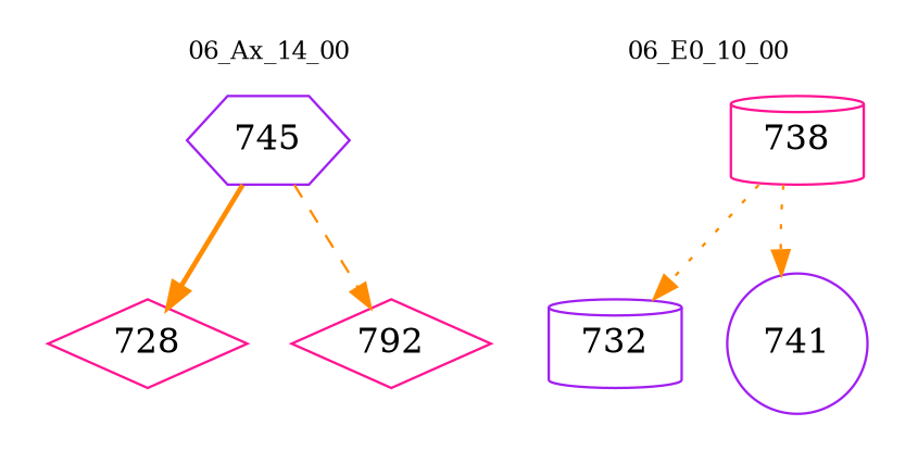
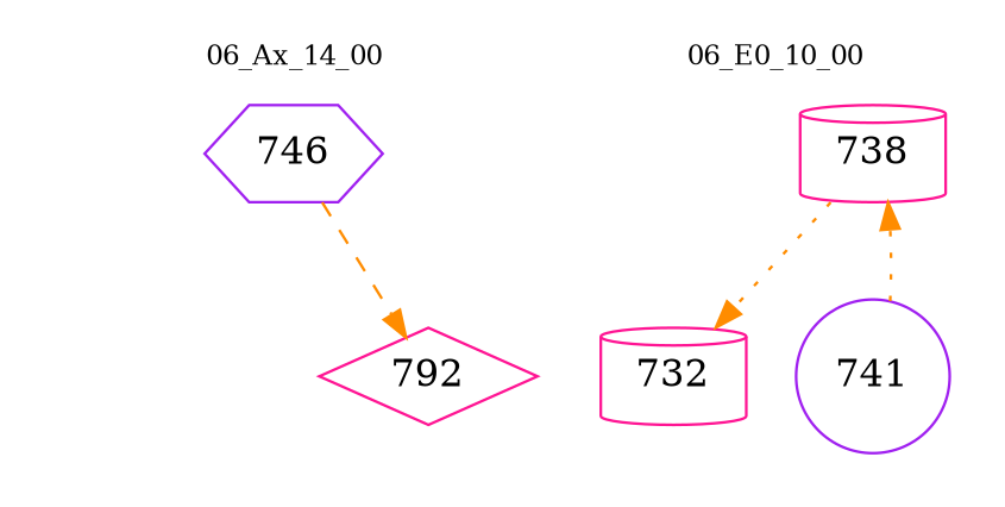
  digraph {
    node [color=purple shape=diamond]
    edge [color=darkorange style=dotted]
-   n1 [label=745 shape=hexagon]
-   n2 [color=deeppink label=728]
+   n1 [label=746 shape=hexagon]
    n3 [color=deeppink label=792]
    n4 [color=deeppink label=738 shape=cylinder]
-   n5 [label=732 shape=cylinder]
+   n5 [color=deeppink label=732 shape=cylinder]
    n6 [label=741 shape=circle]
    subgraph cluster_1 {
      color=white
      fontsize=10
      label="06_Ax_14_00"
      n1
-     n2
      n3
    }
    subgraph cluster_2 {
      color=white
      fontsize=10
      label="06_E0_10_00"
      n4
      n5
      n6
    }
-   n1 -> n2 [style=bold]
    n1 -> n3 [style=dashed]
    n4 -> n5
-   n4 -> n6
+   n6 -> n4
  }
